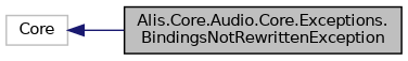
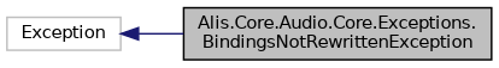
  digraph {
    rankdir=LR
    node [fontname=Helvetica fontsize=10 shape=record style=filled]
    n1 [color=black fillcolor=grey75 fontcolor=black height=0.2 label="Alis.Core.Audio.Core.Exceptions.\lBindingsNotRewrittenException" width=0.4]
-   n2 [color=grey75 fillcolor=white height=0.2 label=Core width=0.4]
+   n2 [color=grey75 fillcolor=white height=0.2 label=Exception width=0.4]
    n2 -> n1 [color=midnightblue dir=back fontname=Helvetica fontsize=10 labelfontname=Helvetica labelfontsize=10 style=solid]
  }
